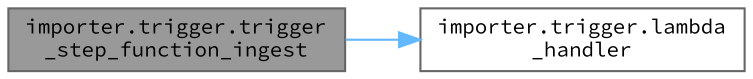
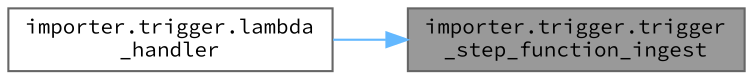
  digraph {
    rankdir=RL
    fontname="Source Code Pro"
    node [fontname="Source Code Pro" fontsize=10 shape=box style=filled]
    n1 [color=gray40 fillcolor=grey60 fontcolor=black height=0.2 label="importer.trigger.trigger\l_step_function_ingest" width=0.4]
    n2 [color=grey40 fillcolor=white height=0.2 label="importer.trigger.lambda\l_handler" width=0.4]
-   n2 -> n1 [color=steelblue1 dir=back fontname="Source Code Pro" fontsize=10 labelfontname=Helvetica labelfontsize=10 style=solid]
+   n1 -> n2 [color=steelblue1 dir=back fontname="Source Code Pro" fontsize=10 labelfontname=Helvetica labelfontsize=10 style=solid]
  }
